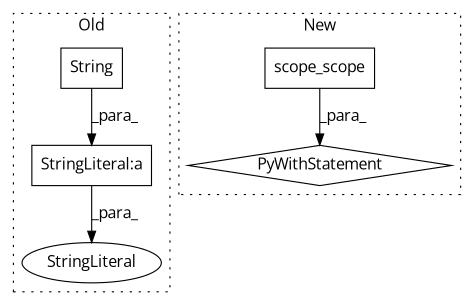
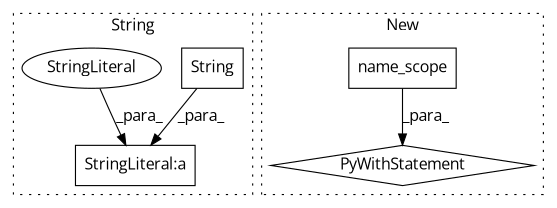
  digraph {
    fontname="Open Sans"
    node [a=32 fontname="Open Sans" l=3 shape=box]
    edge [fontname="Open Sans"]
    n1 [l="7,1" label=String s="32595,32607"]
    n2 [a=27 label="StringLiteral:a" s=32572]
    n3 [a=45 label=StringLiteral s=32569 shape=ellipse]
-   n4 [l="11,1" label=scope_scope s="25008,25041"]
+   n4 [l="11,1" label=name_scope s="25008,25041"]
    n5 [a=104 l="10,2" label=PyWithStatement s="24990,25042" shape=diamond]
    subgraph cluster_1 {
-     label=Old
+     label=String
      style=dotted
      n1
      n2
      n3
    }
    subgraph cluster_2 {
      label=New
      style=dotted
      n4
      n5
    }
    n1 -> n2 [label=_para_]
-   n2 -> n3 [label=_para_]
+   n3 -> n2 [label=_para_]
    n4 -> n5 [label=_para_]
  }
